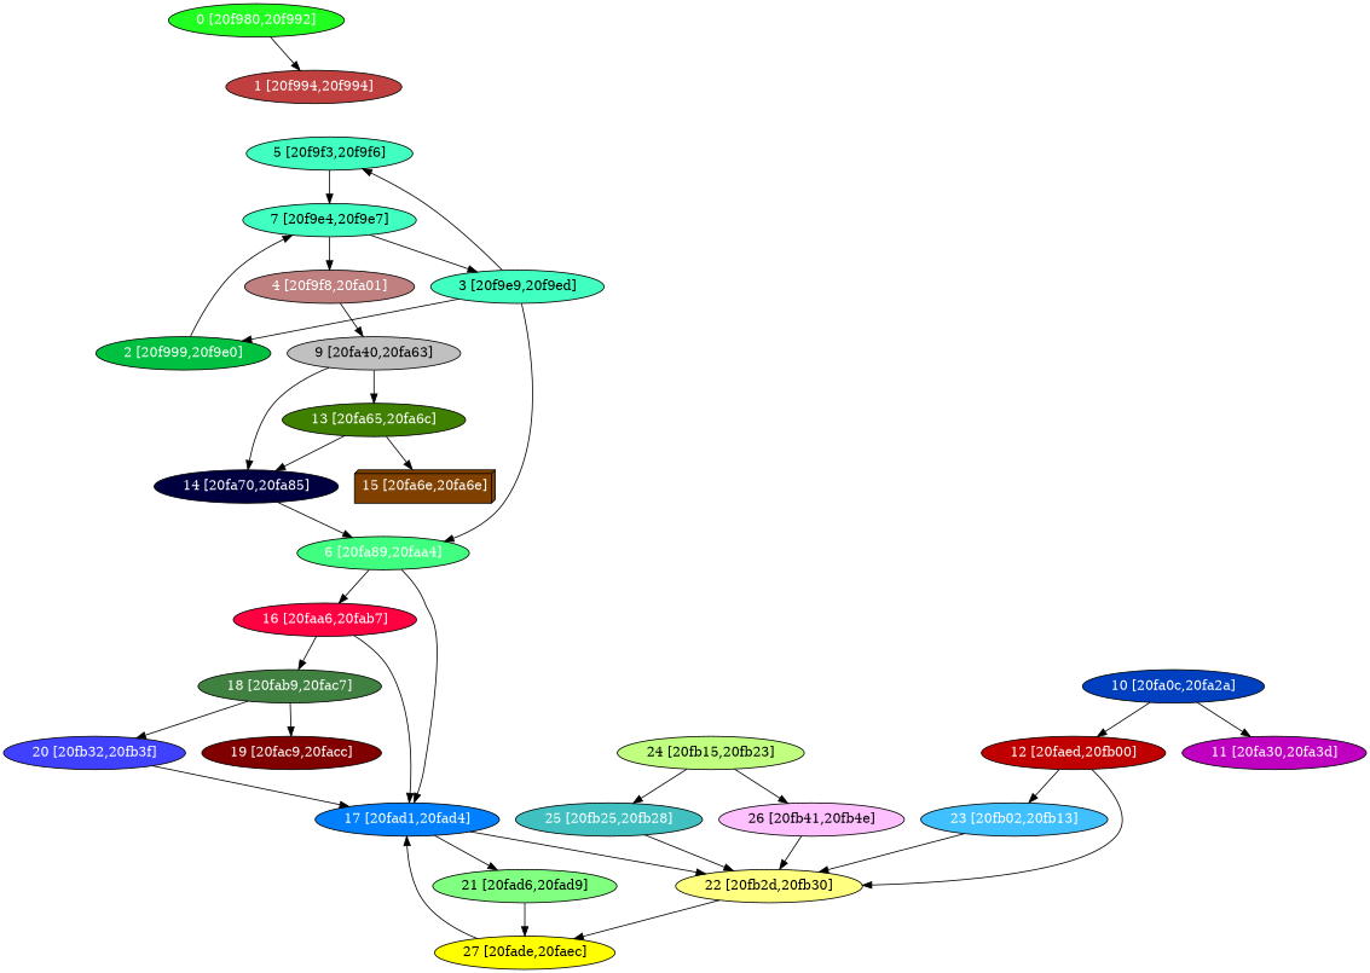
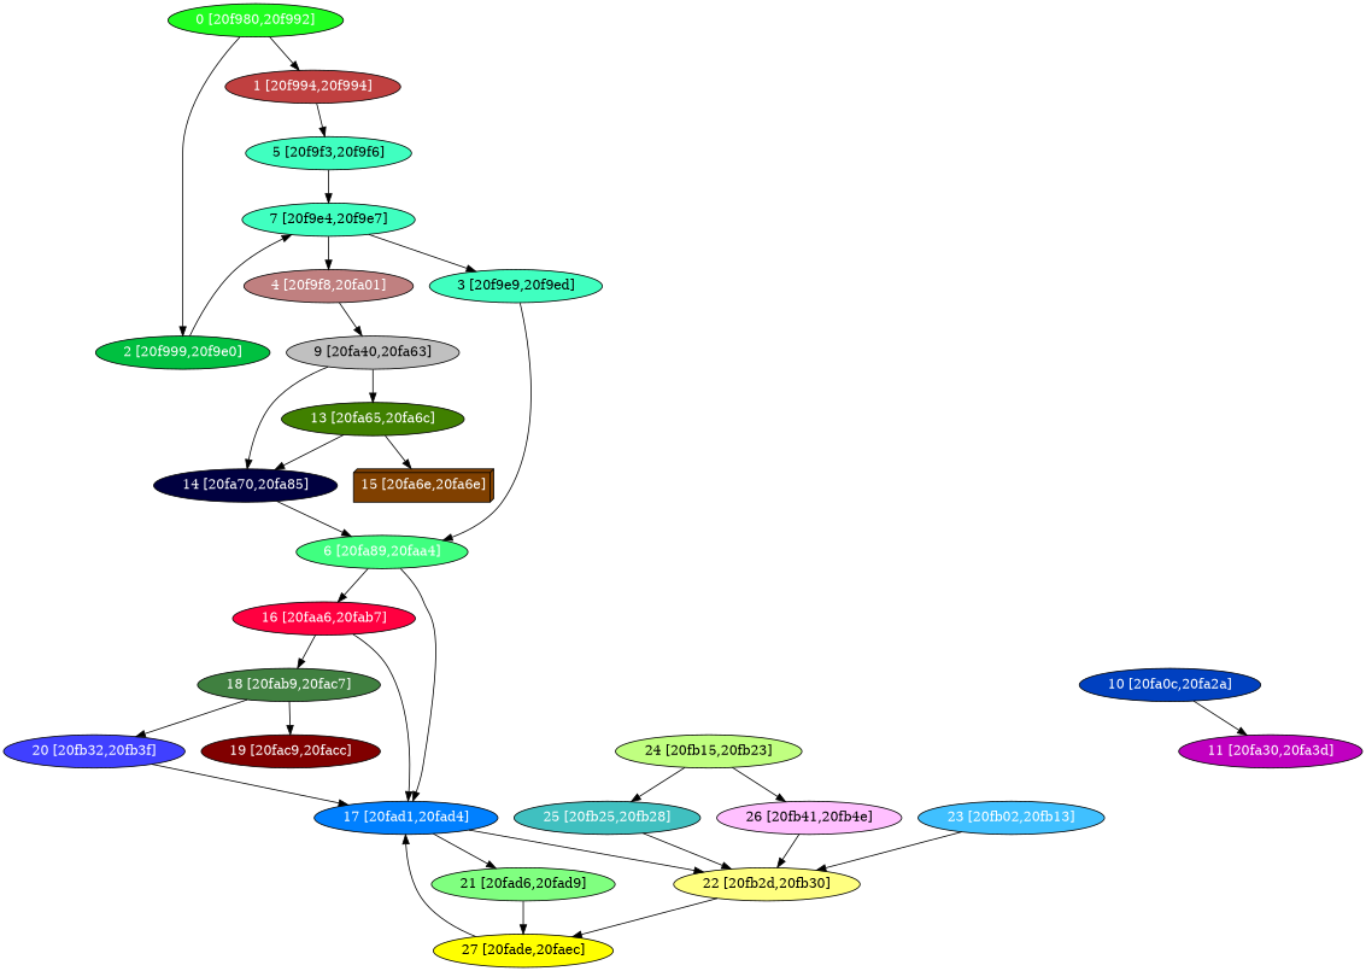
  digraph {
    node [fillcolor="#40FFC0" fontcolor="#ffffff" shape=oval style=filled]
    n1 [fillcolor="#20FF20" label="0 [20f980,20f992]"]
    n2 [fillcolor="#C04040" label="1 [20f994,20f994]"]
    n3 [fillcolor="#00C040" label="2 [20f999,20f9e0]"]
    n4 [fontcolor="#000000" label="7 [20f9e4,20f9e7]"]
    n5 [fontcolor="#000000" label="3 [20f9e9,20f9ed]"]
    n6 [fillcolor="#C08080" label="4 [20f9f8,20fa01]"]
    n7 [fontcolor="#000000" label="5 [20f9f3,20f9f6]"]
    n8 [fillcolor="#40FF80" label="6 [20fa89,20faa4]"]
    n9 [fillcolor="#FF0040" label="16 [20faa6,20fab7]"]
    n10 [fillcolor="#0080FF" label="17 [20fad1,20fad4]"]
    n11 [fillcolor="#C0C0C0" fontcolor="#000000" label="9 [20fa40,20fa63]"]
    n12 [fillcolor="#408000" label="13 [20fa65,20fa6c]"]
    n13 [fillcolor="#000040" label="14 [20fa70,20fa85]"]
    n14 [fillcolor="#408040" label="18 [20fab9,20fac7]"]
    n15 [fillcolor="#FFFF80" fontcolor="#000000" label="22 [20fb2d,20fb30]"]
    n16 [fillcolor="#80FF80" fontcolor="#000000" label="21 [20fad6,20fad9]"]
    n17 [fillcolor="#0040C0" label="10 [20fa0c,20fa2a]"]
    n18 [fillcolor="#C000C0" label="11 [20fa30,20fa3d]"]
-   n19 [fillcolor="#C00000" label="12 [20faed,20fb00]"]
    n20 [fillcolor="#804000" label="15 [20fa6e,20fa6e]" shape=box3d]
    n21 [fillcolor="#40C0FF" label="23 [20fb02,20fb13]"]
    n22 [fillcolor="#FFFF00" fontcolor="#000000" label="27 [20fade,20faec]"]
    n23 [fillcolor="#800000" label="19 [20fac9,20facc]"]
    n24 [fillcolor="#4040FF" label="20 [20fb32,20fb3f]"]
    n25 [fillcolor="#C0FF80" fontcolor="#000000" label="24 [20fb15,20fb23]"]
    n26 [fillcolor="#40C0C0" label="25 [20fb25,20fb28]"]
    n27 [fillcolor="#FFC0FF" fontcolor="#000000" label="26 [20fb41,20fb4e]"]
    n1 -> n2
-   n5 -> n3
+   n1 -> n3
    n3 -> n4
    n4 -> n5
    n4 -> n6
-   n5 -> n7
+   n2 -> n7
    n5 -> n8
    n6 -> n11
    n7 -> n4
    n8 -> n9
    n8 -> n10
    n9 -> n10
    n9 -> n14
    n10 -> n15
    n10 -> n16
    n11 -> n12
    n11 -> n13
    n12 -> n13
    n12 -> n20
    n13 -> n8
    n14 -> n23
    n14 -> n24
    n15 -> n22
    n16 -> n22
    n17 -> n18
-   n17 -> n19
-   n19 -> n15
-   n19 -> n21
    n21 -> n15
    n22 -> n10
    n24 -> n10
    n25 -> n26
    n25 -> n27
    n26 -> n15
    n27 -> n15
  }
